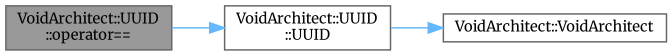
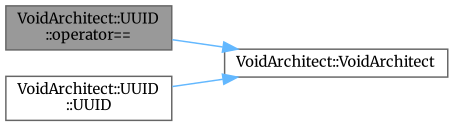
  digraph {
    fontname=Merriweather
    rankdir=LR
    node [color=grey40 fillcolor=white fontname=Merriweather fontsize=10 shape=box style=filled]
    edge [color=steelblue1 fontname=Merriweather fontsize=10 labelfontname=Helvetica labelfontsize=10 style=solid]
    n1 [color=gray40 fillcolor=grey60 fontcolor=black height=0.2 label="VoidArchitect::UUID\l::operator==" width=0.4]
    n2 [height=0.2 label="VoidArchitect::UUID\l::UUID" width=0.4]
    n3 [height=0.2 label="VoidArchitect::VoidArchitect" width=0.4]
-   n1 -> n2
+   n1 -> n3
    n2 -> n3
  }
